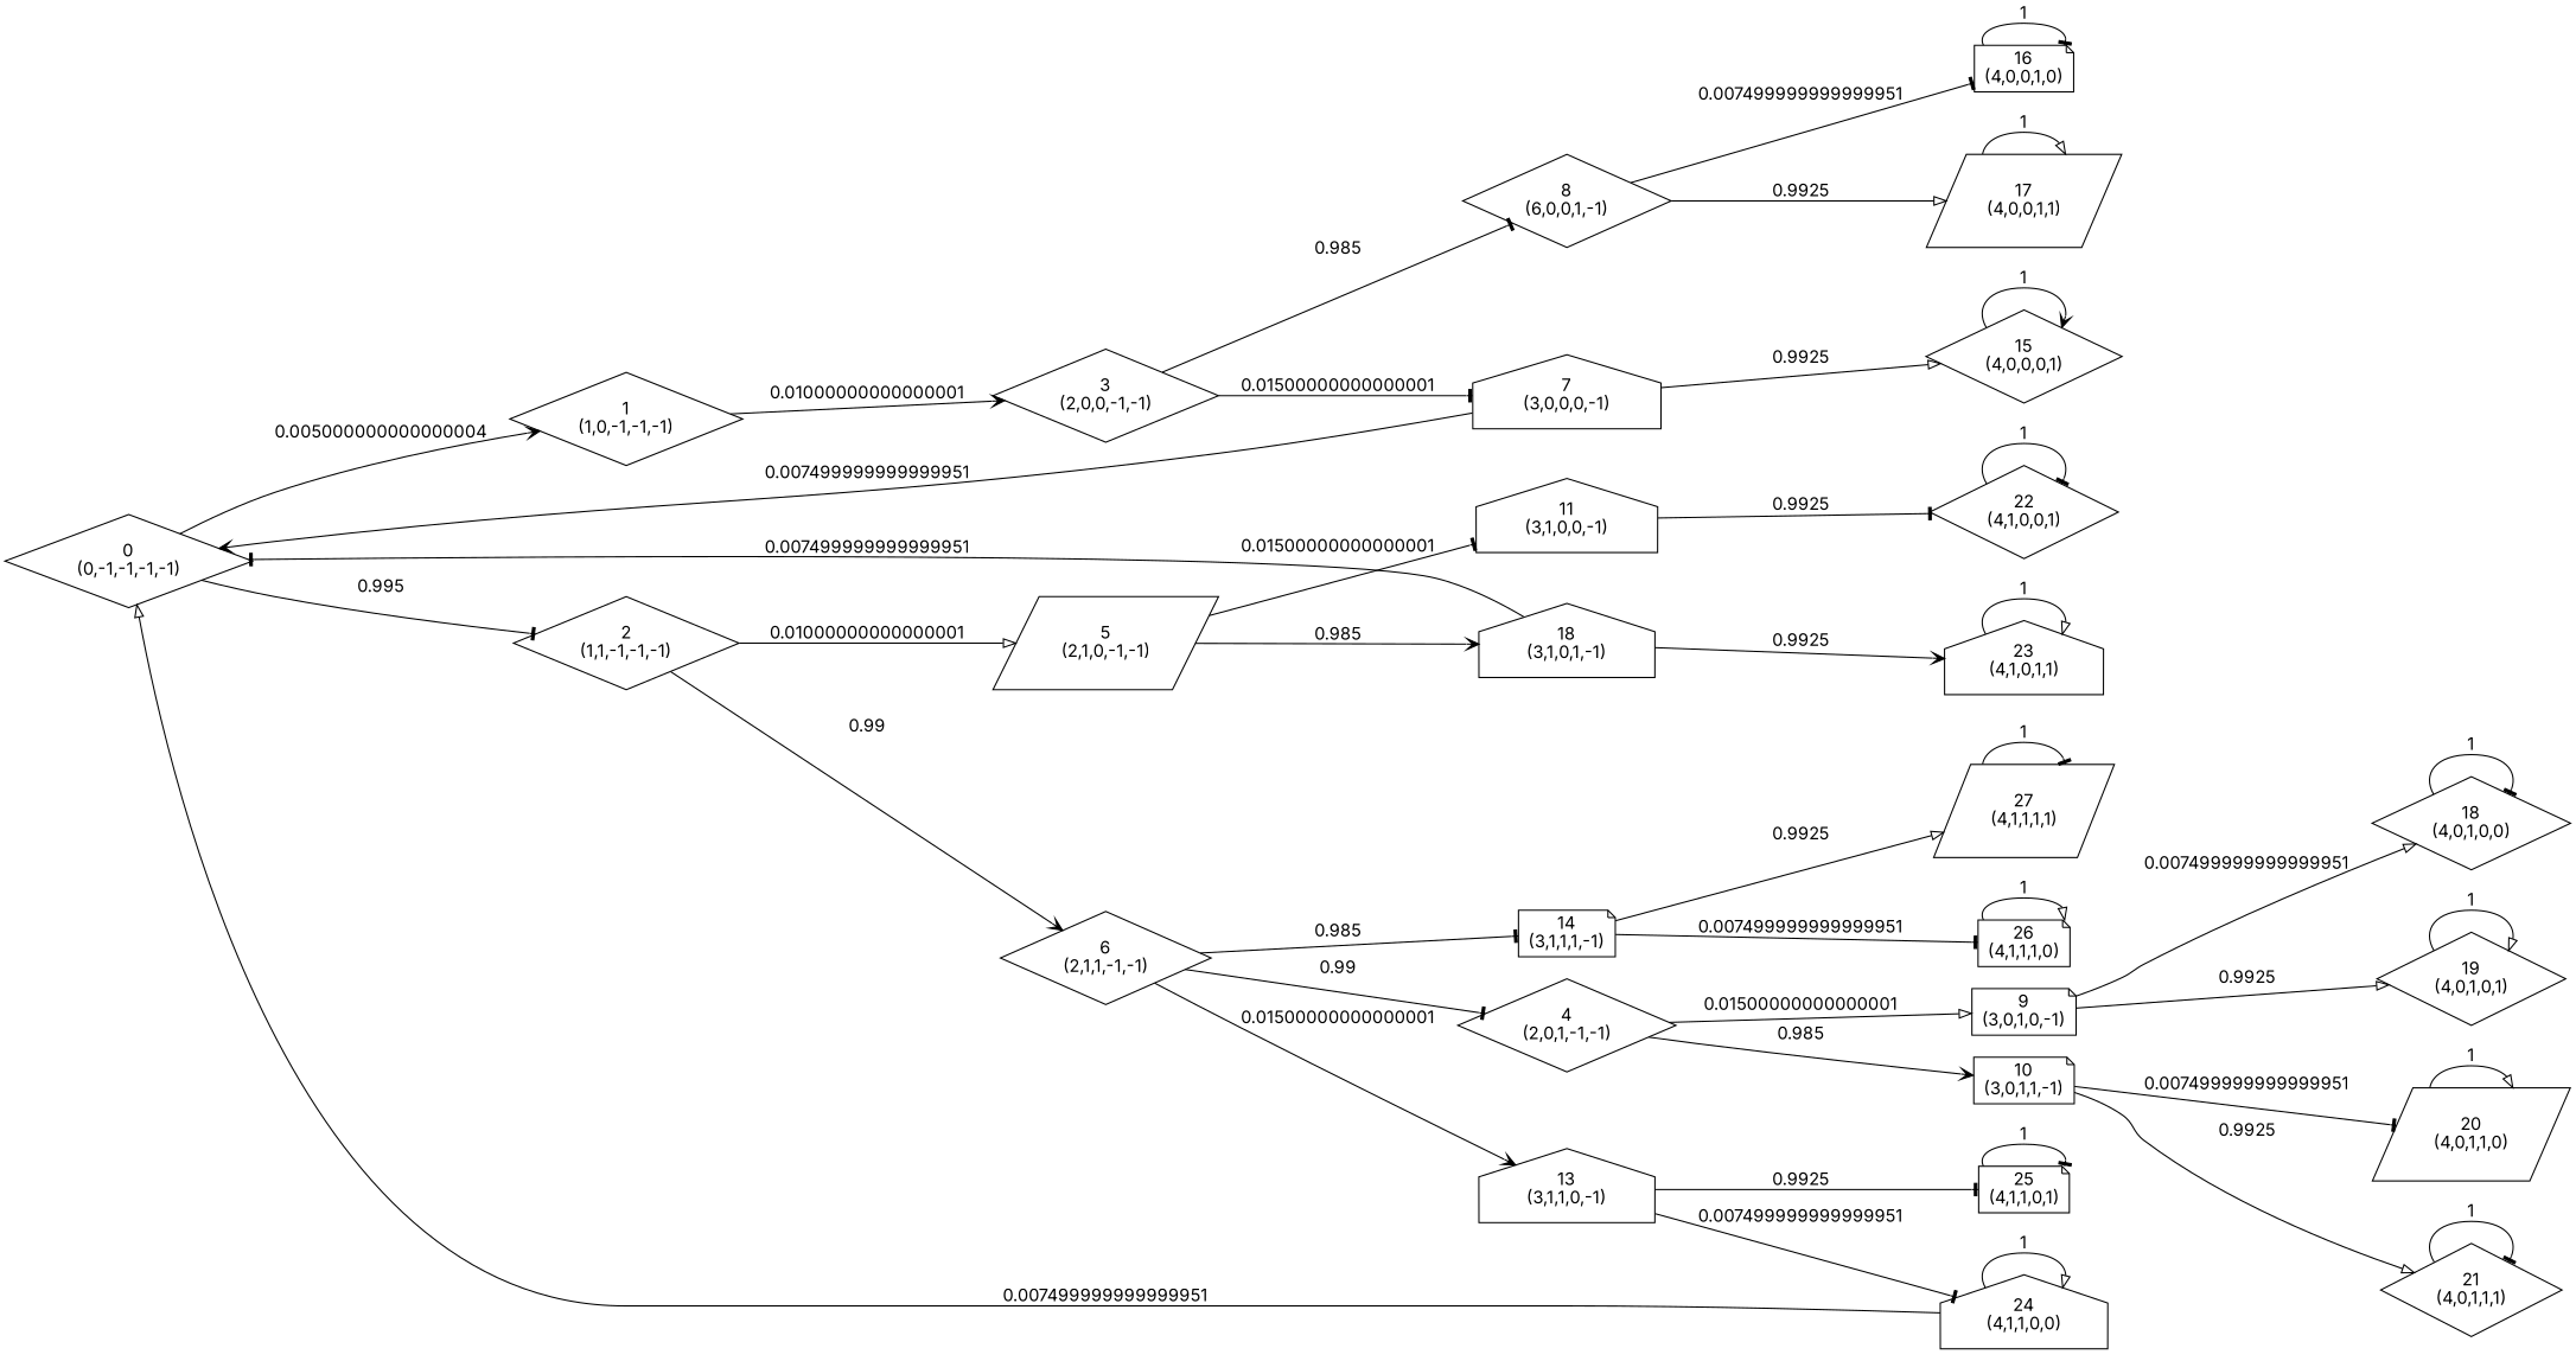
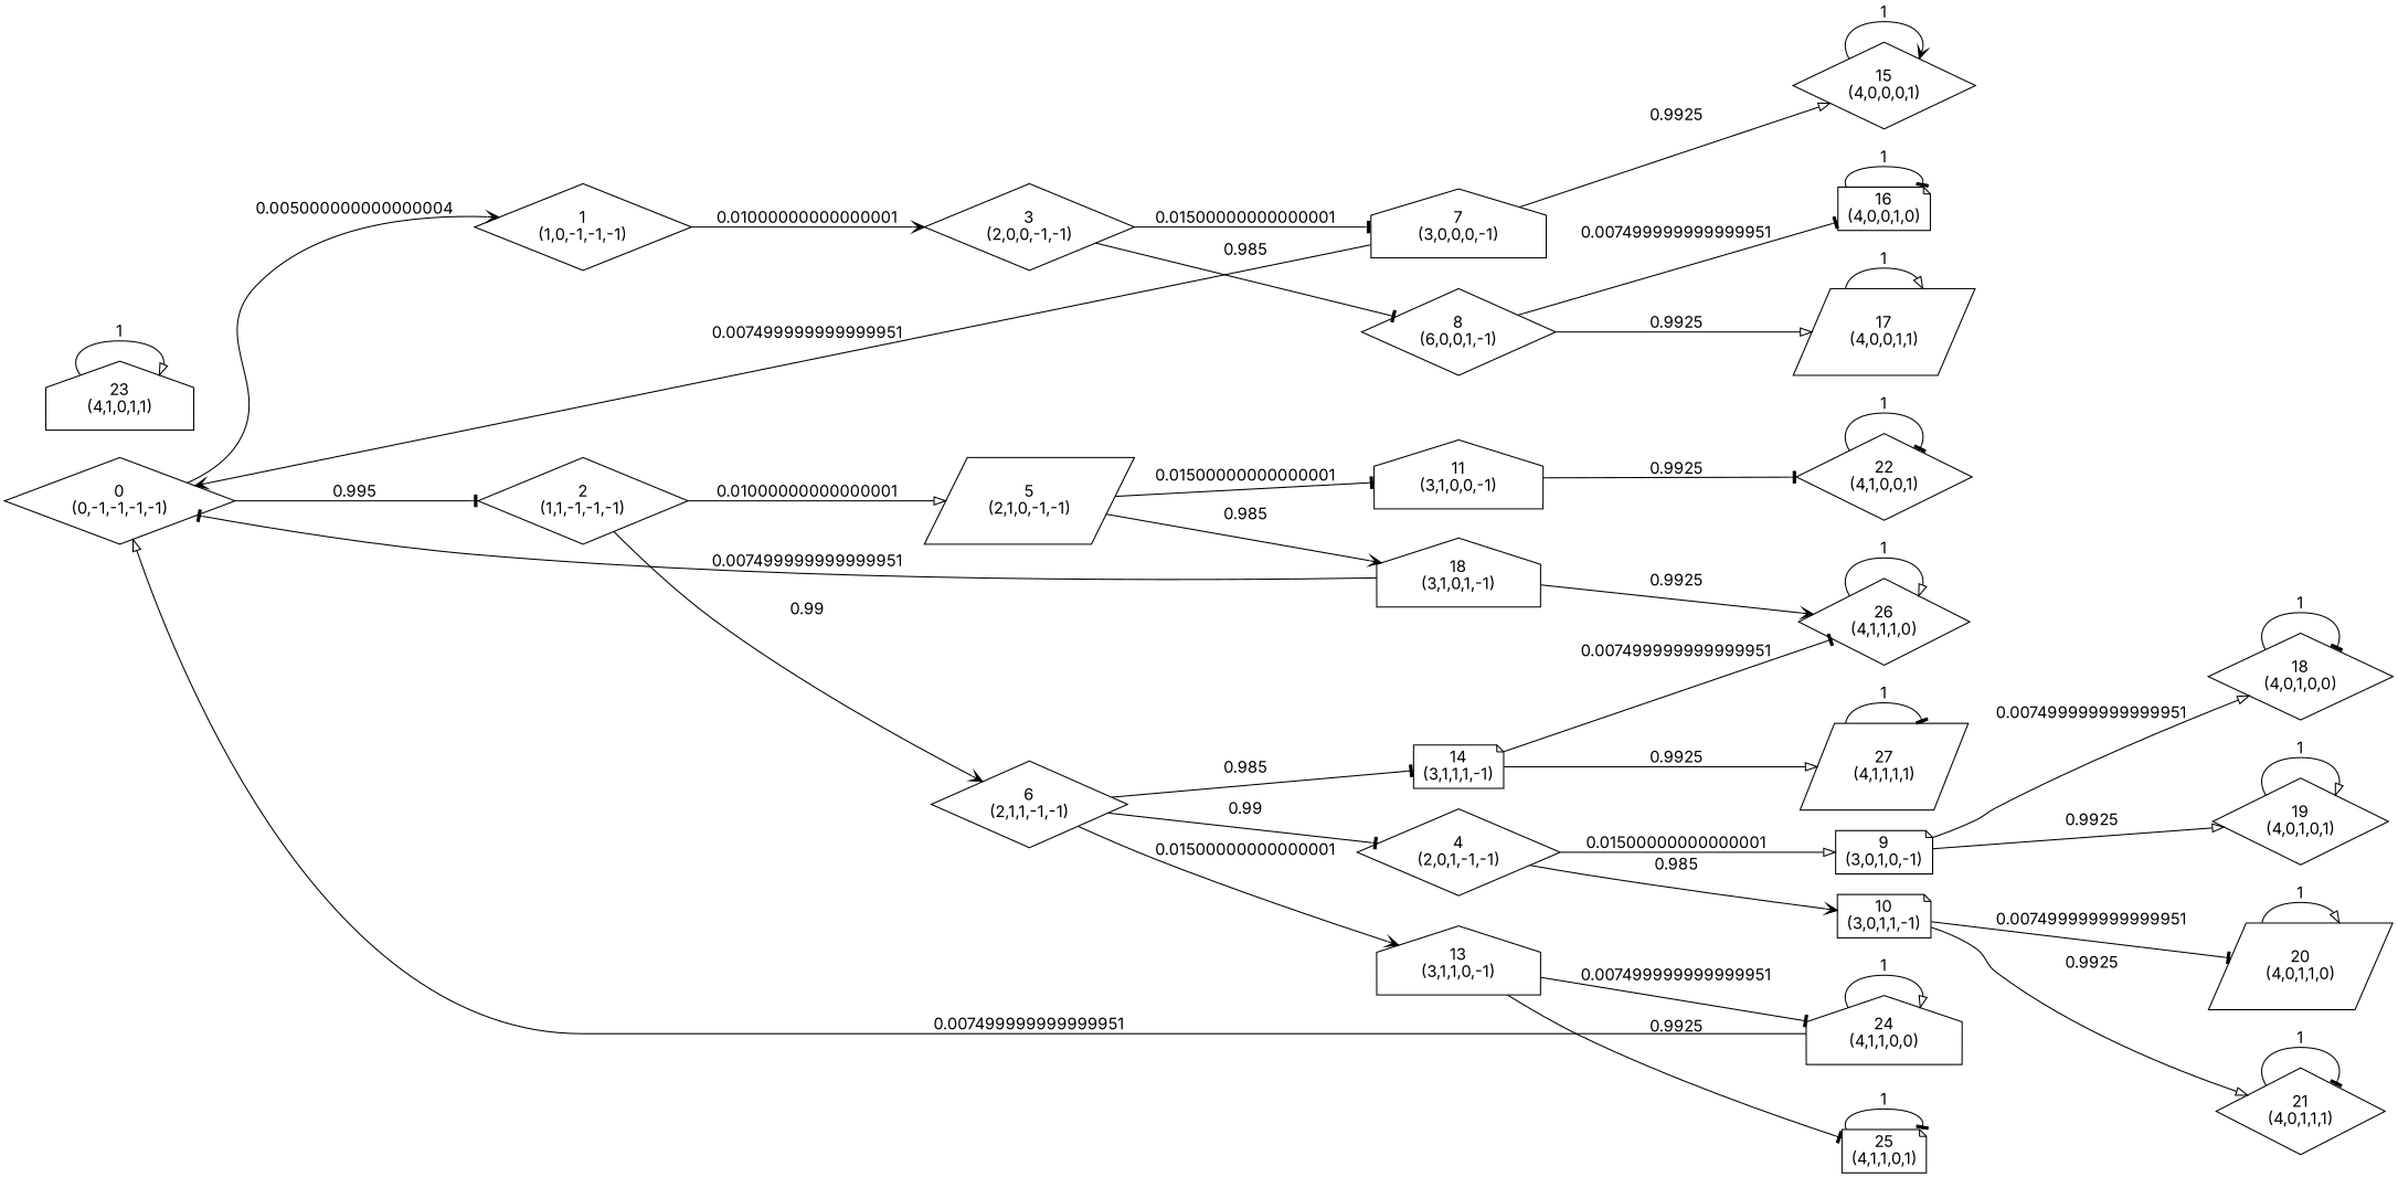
  digraph {
    fontname=Inter
    rankdir=LR
    node [fontname=Inter shape=diamond]
    edge [arrowhead=tee fontname=Inter]
    n1 [label="0\n(0,-1,-1,-1,-1)"]
    n2 [label="1\n(1,0,-1,-1,-1)"]
    n3 [label="2\n(1,1,-1,-1,-1)"]
    n4 [label="3\n(2,0,0,-1,-1)"]
    n5 [label="5\n(2,1,0,-1,-1)" shape=parallelogram]
    n6 [label="6\n(2,1,1,-1,-1)"]
    n7 [label="7\n(3,0,0,0,-1)" shape=house]
    n8 [label="8\n(6,0,0,1,-1)"]
    n9 [label="4\n(2,0,1,-1,-1)"]
    n10 [label="9\n(3,0,1,0,-1)" shape=note]
    n11 [label="10\n(3,0,1,1,-1)" shape=note]
    n12 [label="11\n(3,1,0,0,-1)" shape=house]
    n13 [label="18\n(3,1,0,1,-1)" shape=house]
    n14 [label="13\n(3,1,1,0,-1)" shape=house]
    n15 [label="14\n(3,1,1,1,-1)" shape=note]
    n16 [label="15\n(4,0,0,0,1)"]
    n17 [label="16\n(4,0,0,1,0)" shape=note]
    n18 [label="17\n(4,0,0,1,1)" shape=parallelogram]
    n19 [label="18\n(4,0,1,0,0)"]
    n20 [label="19\n(4,0,1,0,1)"]
    n21 [label="20\n(4,0,1,1,0)" shape=parallelogram]
    n22 [label="21\n(4,0,1,1,1)"]
    n23 [label="22\n(4,1,0,0,1)"]
    n24 [label="23\n(4,1,0,1,1)" shape=house]
    n25 [label="24\n(4,1,1,0,0)" shape=house]
    n26 [label="25\n(4,1,1,0,1)" shape=note]
-   n27 [label="26\n(4,1,1,1,0)" shape=note]
+   n27 [label="26\n(4,1,1,1,0)"]
    n28 [label="27\n(4,1,1,1,1)" shape=parallelogram]
    n1 -> n2 [arrowhead=vee label=0.005000000000000004]
    n1 -> n3 [label=0.995]
    n2 -> n4 [arrowhead=vee label=0.01000000000000001]
    n3 -> n5 [arrowhead=onormal label=0.01000000000000001]
    n3 -> n6 [arrowhead=vee label=0.99]
    n4 -> n7 [label=0.01500000000000001]
    n4 -> n8 [label=0.985]
    n5 -> n12 [label=0.01500000000000001]
    n5 -> n13 [arrowhead=vee label=0.985]
    n6 -> n9 [label=0.99]
    n6 -> n14 [arrowhead=vee label=0.01500000000000001]
    n6 -> n15 [label=0.985]
    n7 -> n1 [arrowhead=vee label=0.007499999999999951]
    n7 -> n16 [arrowhead=onormal label=0.9925]
    n8 -> n17 [label=0.007499999999999951]
    n8 -> n18 [arrowhead=onormal label=0.9925]
    n9 -> n10 [arrowhead=onormal label=0.01500000000000001]
    n9 -> n11 [arrowhead=vee label=0.985]
    n10 -> n19 [arrowhead=onormal label=0.007499999999999951]
    n10 -> n20 [arrowhead=onormal label=0.9925]
    n11 -> n21 [label=0.007499999999999951]
    n11 -> n22 [arrowhead=onormal label=0.9925]
    n12 -> n23 [label=0.9925]
    n13 -> n1 [label=0.007499999999999951]
-   n13 -> n24 [arrowhead=vee label=0.9925]
+   n13 -> n27 [arrowhead=vee label=0.9925]
    n14 -> n25 [label=0.007499999999999951]
    n14 -> n26 [label=0.9925]
    n15 -> n27 [label=0.007499999999999951]
    n15 -> n28 [arrowhead=onormal label=0.9925]
    n16 -> n16 [arrowhead=vee label=1]
    n17 -> n17 [label=1]
    n18 -> n18 [arrowhead=onormal label=1]
    n19 -> n19 [label=1]
    n20 -> n20 [arrowhead=onormal label=1]
    n21 -> n21 [arrowhead=onormal label=1]
    n22 -> n22 [label=1]
    n23 -> n23 [label=1]
    n24 -> n24 [arrowhead=onormal label=1]
    n25 -> n1 [arrowhead=onormal label=0.007499999999999951]
    n25 -> n25 [arrowhead=onormal label=1]
    n26 -> n26 [label=1]
    n27 -> n27 [arrowhead=onormal label=1]
    n28 -> n28 [label=1]
  }
